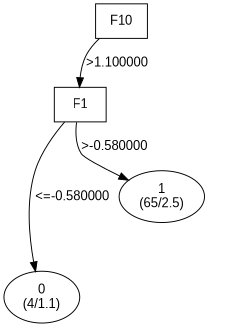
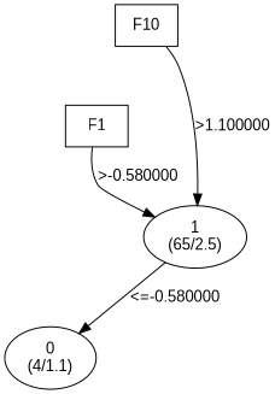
  digraph {
    fontname="Liberation Sans"
    node [fontname="Liberation Sans" shape=box]
    edge [fontname="Liberation Sans"]
    n1 [label="F10\n"]
    n2 [label="F1\n"]
    n3 [label="0\n(4/1.1)" shape=ellipse]
    n4 [label="1\n(65/2.5)" shape=ellipse]
-   n1 -> n2 [label=">1.100000"]
-   n2 -> n3 [label="<=-0.580000"]
+   n1 -> n4 [label=">1.100000"]
+   n4 -> n3 [label="<=-0.580000"]
    n2 -> n4 [label=">-0.580000"]
  }
